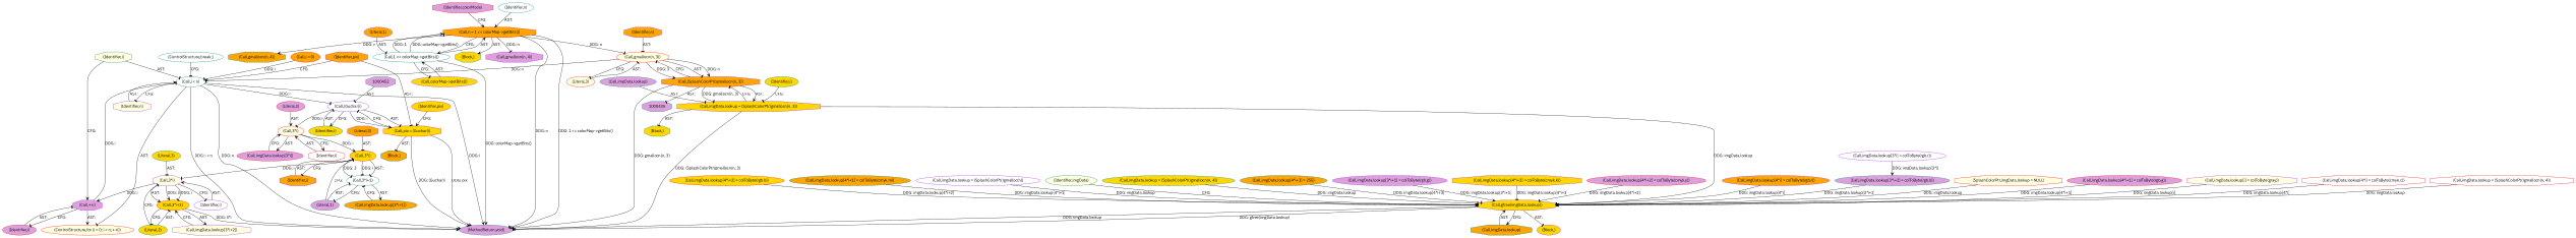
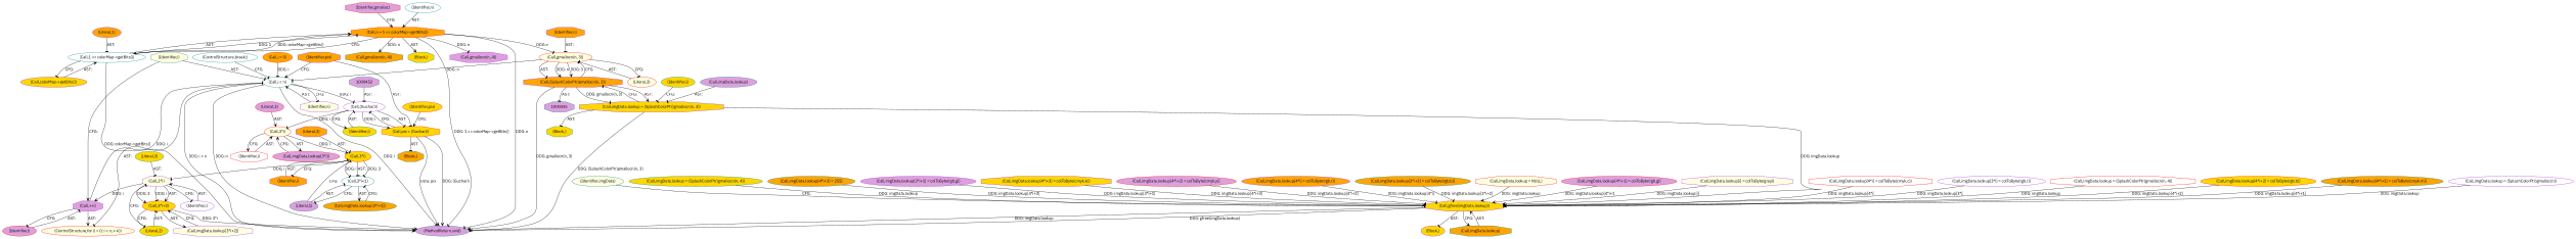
  digraph {
    fontname="IBM Plex Sans"
    node [color=teal fillcolor=gold fontname="IBM Plex Sans" shape=ellipse style=filled]
    edge [arrowhead=tee fontname="IBM Plex Sans"]
    n1 [color=red fillcolor=lightyellow label="(Call,gmallocn(n, 3))"]
    n2 [color=purple fillcolor=orange label="(Call,(SplashColorPtr)gmallocn(n, 3))" shape=octagon]
    n3 [fillcolor=white label="(Call,i < n)"]
    n4 [color=red fillcolor=lightyellow label="(Literal,3)"]
    n5 [fillcolor=plum label="(MethodReturn,void)"]
    n6 [color=purple label="(Call,imgData.lookup = (SplashColorPtr)gmallocn(n, 3))" shape=octagon]
    1000435 [fillcolor=plum shape=octagon]
    n8 [color=purple fillcolor=white label="(Call,(Guchar)i)"]
    n9 [color=purple fillcolor=lightyellow label="(Identifier,n)" shape=octagon]
    n10 [color=red fillcolor=lightyellow label="(ControlStructure,for (i = 0; i < n; ++i))"]
    n11 [color=red fillcolor=orange label="(Call,n = 1 << colorMap->getBits())" shape=octagon]
    n12 [fillcolor=white label="(Call,1 << colorMap->getBits())"]
    n13 [fillcolor=orange label="(Call,gmallocn(n, 4))" shape=octagon]
    n14 [label="(Block,)" shape=octagon]
    n15 [color=purple fillcolor=plum label="(Call,gmallocn(n, 4))" shape=octagon]
    n16 [color=purple label="(Call,colorMap->getBits())"]
    n17 [color=purple label="(Call,gfree(imgData.lookup))" shape=octagon]
    n18 [label="(Block,)" shape=octagon]
    n19 [color=purple label="(Block,)"]
    n20 [fillcolor=orange label="(Call,imgData.lookup)" shape=octagon]
    n21 [color=red label="(Call,pix = (Guchar)i)" shape=octagon]
    n22 [color=red fillcolor=lightyellow label="(Call,3*i)"]
    n23 [label="(Identifier,i)"]
    n24 [fillcolor=orange label="(Block,)" shape=octagon]
    n25 [color=red label="(Call,3*i)"]
    n26 [color=red fillcolor=white label="(Identifier,i)" shape=octagon]
    n27 [color=red fillcolor=plum label="(Call,imgData.lookup[3*i])"]
    n28 [fillcolor=white label="(Call,3*i+1)"]
    n29 [color=purple fillcolor=lightyellow label="(Call,3*i)" shape=octagon]
    n30 [color=purple fillcolor=orange label="(Identifier,i)" shape=octagon]
    n31 [fillcolor=orange label="(Call,imgData.lookup[3*i+1])"]
    n32 [fillcolor=plum label="(Literal,1)"]
    n33 [color=purple fillcolor=plum label="(Call,++i)" shape=octagon]
    n34 [color=red label="(Call,3*i+2)"]
    n35 [color=purple fillcolor=white label="(Identifier,i)"]
    n36 [color=red fillcolor=plum label="(Identifier,i)"]
    n37 [label="(Literal,2)"]
    n38 [color=purple fillcolor=lightyellow label="(Call,imgData.lookup[3*i+2])" shape=octagon]
    n39 [color=purple fillcolor=orange label="(Literal,1)"]
    n40 [fillcolor=orange label="(Call,imgData.lookup[4*i+1] = colToByte(cmyk.m))"]
    n41 [color=purple fillcolor=white label="(Call,imgData.lookup = (SplashColorPtr)gmalloc(n))"]
    n42 [color=red fillcolor=plum label="(Literal,3)"]
    n43 [fillcolor=lightyellow label="(Identifier,imgData)"]
    n44 [label="(Call,imgData.lookup = (SplashColorPtr)gmallocn(n, 4))"]
    n45 [fillcolor=orange label="(Call,imgData.lookup[4*i+3] = 255)"]
-   n46 [color=red fillcolor=plum label="(Identifier,colorMode)" shape=octagon]
+   n46 [color=red fillcolor=plum label="(Identifier,gmalloc)" shape=octagon]
    n47 [color=red label="(Identifier,pix)"]
    n48 [color=purple fillcolor=orange label="(Literal,3)" shape=octagon]
    n49 [color=red fillcolor=orange label="(Call,i = 0)"]
    n50 [color=purple fillcolor=plum label="(Call,imgData.lookup[3*i+1] = colToByte(rgb.g))"]
    n51 [fillcolor=white label="(Identifier,n)"]
    n52 [color=purple label="(Call,imgData.lookup[4*i+3] = colToByte(cmyk.k))" shape=octagon]
    n53 [color=red fillcolor=plum label="(Call,imgData.lookup[4*i+2] = colToByte(cmyk.y))"]
    n54 [color=purple fillcolor=orange label="(Call,imgData.lookup[4*i] = colToByte(rgb.r))"]
-   n55 [fillcolor=plum label="(Call,imgData.lookup[3*i+2] = colToByte(rgb.b))"]
-   n56 [color=red fillcolor=lightyellow label="(SplashColorPtr,imgData.lookup = NULL)" shape=octagon]
+   n55 [fillcolor=orange label="(Call,imgData.lookup[3*i+2] = colToByte(rgb.b))"]
+   n56 [color=red fillcolor=lightyellow label="(Call,imgData.lookup = NULL)" shape=octagon]
    n57 [fillcolor=plum label="(Call,imgData.lookup)"]
    n58 [color=red fillcolor=plum label="(Call,imgData.lookup[4*i+1] = colToByte(rgb.g))"]
    n59 [color=purple fillcolor=orange label="(Identifier,pix)" shape=octagon]
    n60 [label="(Literal,3)"]
    n61 [color=purple fillcolor=orange label="(Identifier,n)" shape=octagon]
    n62 [color=purple fillcolor=lightyellow label="(Call,imgData.lookup[i] = colToByte(gray))" shape=octagon]
    n63 [fillcolor=lightyellow label="(Identifier,i)" shape=octagon]
    n64 [color=red fillcolor=white label="(Call,imgData.lookup[4*i] = colToByte(cmyk.c))" shape=octagon]
    n65 [color=purple fillcolor=white label="(Call,imgData.lookup[3*i] = colToByte(rgb.r))"]
    n66 [color=red fillcolor=white label="(Call,imgData.lookup = (SplashColorPtr)gmallocn(n, 4))" shape=octagon]
    n67 [fillcolor=white label="(ControlStructure,break;)"]
    n68 [color=red label="(Call,imgData.lookup[4*i+2] = colToByte(rgb.b))"]
    n69 [label="(Identifier,i)"]
    1000452 [fillcolor=plum shape=octagon]
    n1 -> n2 [label="AST: "]
    n1 -> n2 [arrowhead=vee label="DDG: n"]
    n1 -> n2 [arrowhead=vee label="DDG: 3"]
    n1 -> n3 [label="DDG: n"]
    n1 -> n4 [label="CFG: "]
    n2 -> n1 [label="CFG: "]
    n2 -> n5 [arrowhead=vee label="DDG: gmallocn(n, 3)"]
    n2 -> n6 [arrowhead=vee label="AST: "]
    n2 -> n6 [label="DDG: gmallocn(n, 3)"]
    n2 -> 1000435 [label="AST: "]
    n3 -> n5 [arrowhead=vee label="DDG: i < n"]
    n3 -> n5 [arrowhead=vee label="DDG: n"]
    n3 -> n5 [arrowhead=vee label="DDG: i"]
    n3 -> n8 [label="DDG: i"]
    n3 -> n9 [label="CFG: "]
    n3 -> n10 [label="AST: "]
    n4 -> n1 [label="AST: "]
    n6 -> n2 [label="CFG: "]
    n6 -> n5 [arrowhead=vee label="DDG: (SplashColorPtr)gmallocn(n, 3)"]
    n6 -> n17 [label="DDG: imgData.lookup"]
    n6 -> n18 [label="AST: "]
    n8 -> n21 [label="AST: "]
    n8 -> n21 [arrowhead=vee label="DDG: i"]
    n8 -> n22 [label="DDG: i"]
    n8 -> n23 [arrowhead=vee label="CFG: "]
    n9 -> n3 [arrowhead=vee label="AST: "]
    n11 -> n1 [label="DDG: n"]
    n11 -> n5 [label="DDG: 1 << colorMap->getBits()"]
    n11 -> n5 [label="DDG: n"]
    n11 -> n12 [arrowhead=vee label="CFG: "]
    n11 -> n13 [arrowhead=vee label="DDG: n"]
    n11 -> n14 [arrowhead=vee label="AST: "]
    n11 -> n15 [label="DDG: n"]
    n12 -> n5 [arrowhead=vee label="DDG: colorMap->getBits()"]
    n12 -> n11 [arrowhead=vee label="AST: "]
    n12 -> n11 [label="DDG: 1"]
    n12 -> n11 [arrowhead=vee label="DDG: colorMap->getBits()"]
    n12 -> n16 [label="CFG: "]
    n16 -> n12 [arrowhead=vee label="AST: "]
    n17 -> n5 [label="DDG: imgData.lookup"]
    n17 -> n5 [label="DDG: gfree(imgData.lookup)"]
    n17 -> n19 [label="AST: "]
    n17 -> n20 [arrowhead=vee label="CFG: "]
    n20 -> n17 [arrowhead=vee label="AST: "]
    n21 -> n5 [arrowhead=vee label="DDG: pix"]
    n21 -> n5 [arrowhead=vee label="DDG: (Guchar)i"]
    n21 -> n8 [label="CFG: "]
    n21 -> n24 [label="AST: "]
    n22 -> n25 [arrowhead=vee label="DDG: i"]
    n22 -> n26 [arrowhead=vee label="CFG: "]
    n22 -> n27 [arrowhead=vee label="AST: "]
    n23 -> n8 [label="AST: "]
    n25 -> n28 [label="AST: "]
    n25 -> n28 [label="DDG: 3"]
    n25 -> n28 [label="DDG: i"]
    n25 -> n29 [label="DDG: i"]
    n25 -> n30 [label="CFG: "]
    n26 -> n22 [arrowhead=vee label="AST: "]
    n27 -> n22 [arrowhead=vee label="CFG: "]
    n28 -> n31 [arrowhead=vee label="AST: "]
    n28 -> n32 [label="CFG: "]
    n29 -> n33 [arrowhead=vee label="DDG: i"]
    n29 -> n34 [arrowhead=vee label="AST: "]
    n29 -> n34 [arrowhead=vee label="DDG: 3"]
    n29 -> n34 [label="DDG: i"]
    n29 -> n35 [label="CFG: "]
    n30 -> n25 [label="AST: "]
    n31 -> n28 [label="CFG: "]
    n32 -> n25 [label="CFG: "]
    n32 -> n28 [label="AST: "]
    n33 -> n3 [label="DDG: i"]
    n33 -> n10 [arrowhead=vee label="AST: "]
    n33 -> n36 [label="CFG: "]
    n34 -> n5 [arrowhead=vee label="DDG: 3*i"]
    n34 -> n37 [label="CFG: "]
    n34 -> n38 [arrowhead=vee label="AST: "]
    n35 -> n29 [arrowhead=vee label="AST: "]
    n36 -> n33 [label="AST: "]
    n37 -> n29 [label="CFG: "]
    n37 -> n34 [label="AST: "]
    n38 -> n34 [arrowhead=vee label="CFG: "]
    n39 -> n12 [label="AST: "]
    n40 -> n17 [arrowhead=vee label="DDG: imgData.lookup[4*i+1]"]
    n41 -> n17 [label="DDG: imgData.lookup"]
    n42 -> n22 [arrowhead=vee label="AST: "]
    n43 -> n17 [label="CFG: "]
    n44 -> n17 [label="DDG: imgData.lookup"]
    n45 -> n17 [label="DDG: imgData.lookup[4*i+3]"]
    n46 -> n11 [arrowhead=vee label="CFG: "]
    n47 -> n21 [arrowhead=vee label="CFG: "]
    n48 -> n25 [label="AST: "]
    n49 -> n3 [label="DDG: i"]
    n50 -> n17 [arrowhead=vee label="DDG: imgData.lookup[3*i+1]"]
    n51 -> n11 [arrowhead=vee label="AST: "]
    n52 -> n17 [label="DDG: imgData.lookup[4*i+3]"]
    n53 -> n17 [label="DDG: imgData.lookup[4*i+2]"]
    n54 -> n17 [label="DDG: imgData.lookup[4*i]"]
    n55 -> n17 [label="DDG: imgData.lookup[3*i+2]"]
    n56 -> n17 [arrowhead=vee label="DDG: imgData.lookup"]
    n57 -> n6 [label="AST: "]
    n58 -> n17 [arrowhead=vee label="DDG: imgData.lookup[4*i+1]"]
    n59 -> n3 [arrowhead=vee label="CFG: "]
    n59 -> n21 [label="AST: "]
    n60 -> n29 [label="AST: "]
    n61 -> n1 [label="AST: "]
    n62 -> n17 [arrowhead=vee label="DDG: imgData.lookup[i]"]
    n63 -> n3 [label="AST: "]
    n63 -> n33 [arrowhead=vee label="CFG: "]
    n64 -> n17 [arrowhead=vee label="DDG: imgData.lookup[4*i]"]
-   n65 -> n55 [arrowhead=vee label="DDG: imgData.lookup[3*i]"]
+   n65 -> n17 [arrowhead=vee label="DDG: imgData.lookup[3*i]"]
    n66 -> n17 [label="DDG: imgData.lookup"]
    n67 -> n3 [label="CFG: "]
    n68 -> n17 [arrowhead=vee label="DDG: imgData.lookup[4*i+2]"]
    n69 -> n6 [label="CFG: "]
    1000452 -> n8 [label="AST: "]
  }
